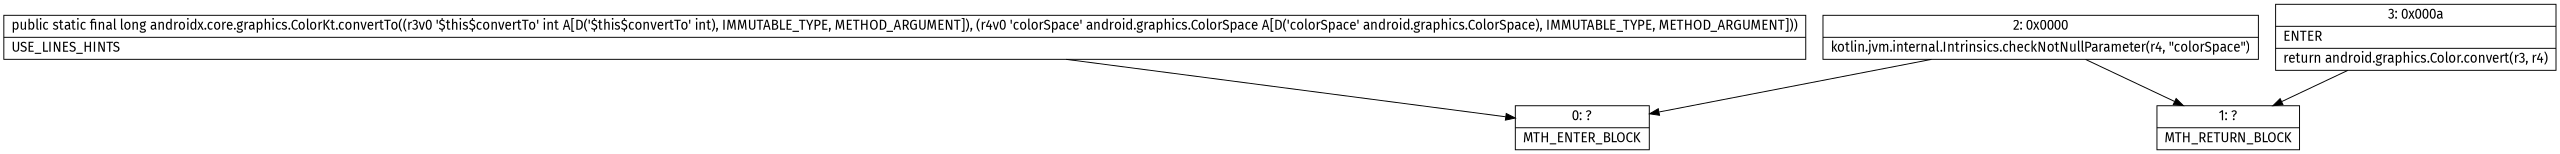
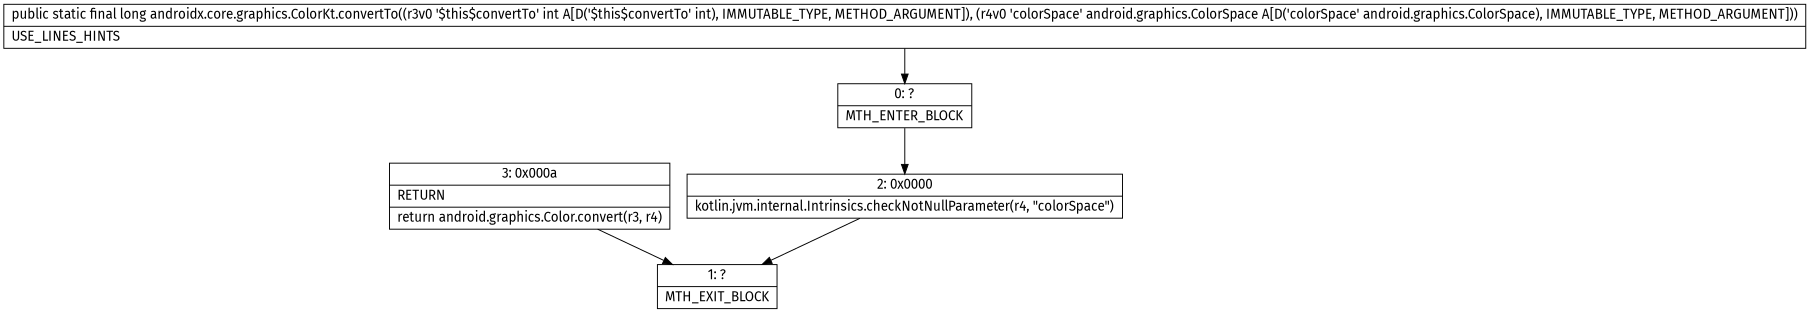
  digraph {
    fontname="Fira Sans"
    node [fontname="Fira Sans" shape=record]
    edge [fontname="Fira Sans"]
    n1 [label="{0\:\ ?|MTH_ENTER_BLOCK\l}"]
    n2 [label="{2\:\ 0x0000|kotlin.jvm.internal.Intrinsics.checkNotNullParameter(r4, \"colorSpace\")\l}"]
-   n3 [label="{1\:\ ?|MTH_RETURN_BLOCK\l}"]
-   n4 [label="{3\:\ 0x000a|ENTER\l|return android.graphics.Color.convert(r3, r4)\l}"]
+   n3 [label="{1\:\ ?|MTH_EXIT_BLOCK\l}"]
+   n4 [label="{3\:\ 0x000a|RETURN\l|return android.graphics.Color.convert(r3, r4)\l}"]
    n5 [label="{public static final long androidx.core.graphics.ColorKt.convertTo((r3v0 '$this$convertTo' int A[D('$this$convertTo' int), IMMUTABLE_TYPE, METHOD_ARGUMENT]), (r4v0 'colorSpace' android.graphics.ColorSpace A[D('colorSpace' android.graphics.ColorSpace), IMMUTABLE_TYPE, METHOD_ARGUMENT]))  | USE_LINES_HINTS\l}"]
-   n2 -> n1
+   n1 -> n2
    n2 -> n3
    n4 -> n3
    n5 -> n1
  }
